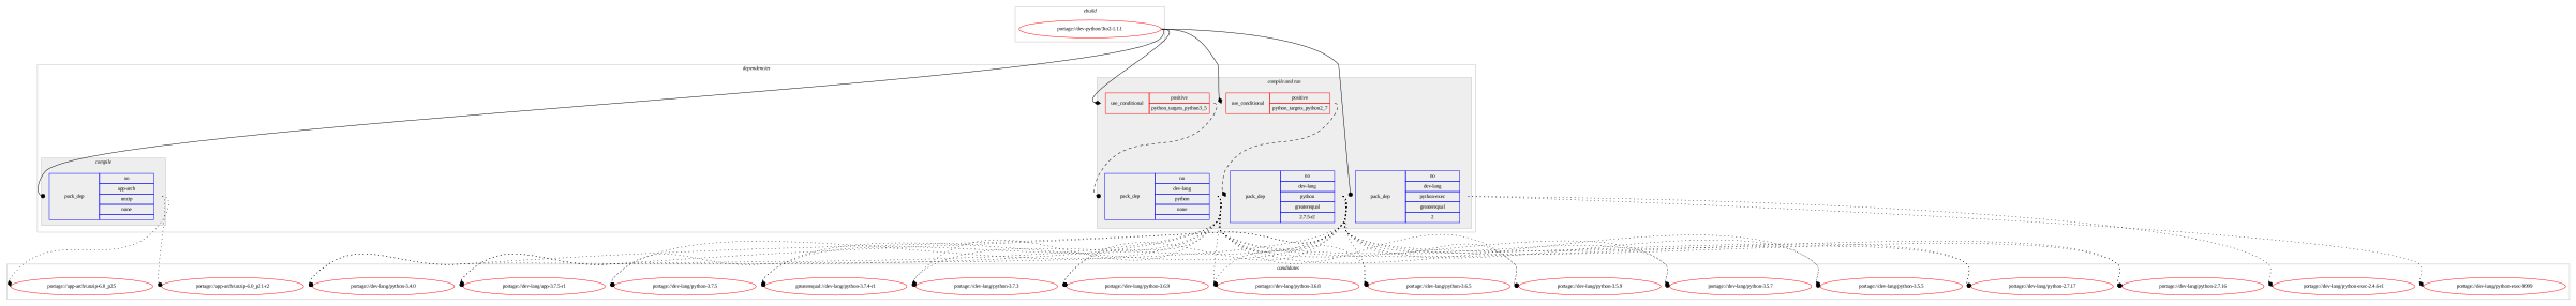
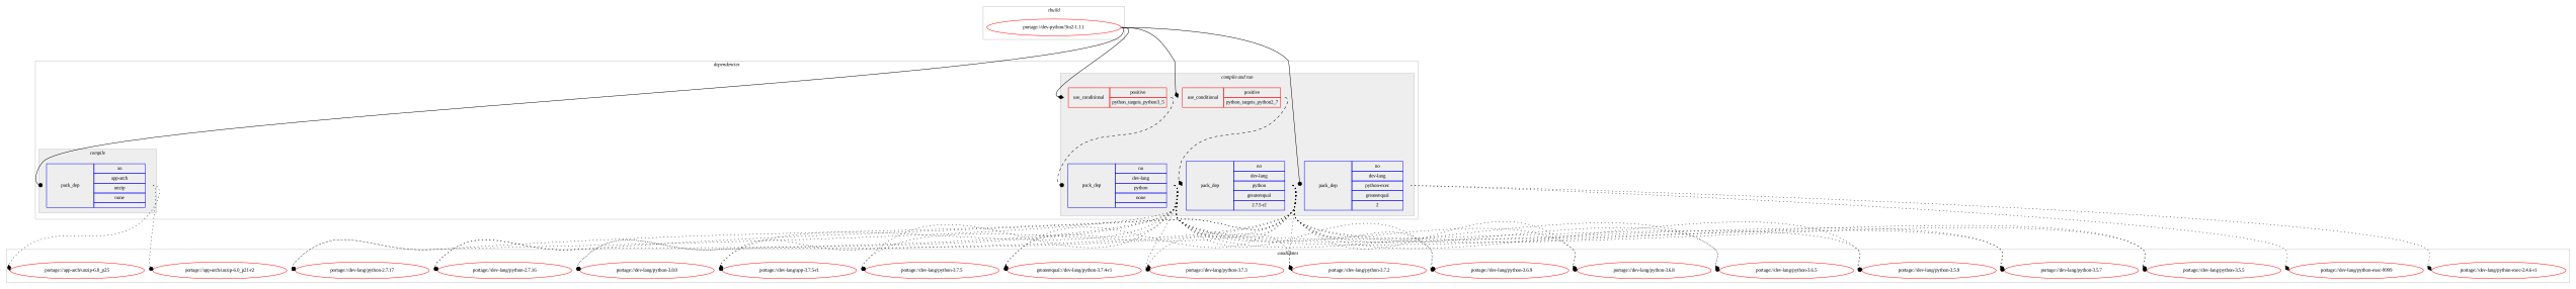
  digraph {
    compound=true
    concentrate=true
    fontname="Liberation Serif"
    fontsize=10
    newrank=true
    rankdir=TB
    ranksep=1.5
    node [color=red fontname="Liberation Serif" fontsize=10]
    edge [arrowhead=dot fontname="Liberation Serif" headport=w style=dotted tailport=e weight=100]
    n1 [label="portage://dev-python/3to2-1.1.1" width=4]
    n2 [color=blue label=<<TABLE BORDER="0" CELLBORDER="1" CELLSPACING="0" CELLPADDING="4" WIDTH="220"><TR><TD ROWSPAN="6" CELLPADDING="30">pack_dep</TD></TR><TR><TD WIDTH="110">no</TD></TR><TR><TD>app-arch</TD></TR><TR><TD>unzip</TD></TR><TR><TD>none</TD></TR><TR><TD></TD></TR></TABLE>> shape=none]
    n3 [color=blue label=<<TABLE BORDER="0" CELLBORDER="1" CELLSPACING="0" CELLPADDING="4" WIDTH="220"><TR><TD ROWSPAN="6" CELLPADDING="30">pack_dep</TD></TR><TR><TD WIDTH="110">no</TD></TR><TR><TD>dev-lang</TD></TR><TR><TD>python</TD></TR><TR><TD>greaterequal</TD></TR><TR><TD>2.7.5-r2</TD></TR></TABLE>> shape=none]
    n4 [label=<<TABLE BORDER="0" CELLBORDER="1" CELLSPACING="0" CELLPADDING="4"><TR><TD ROWSPAN="3" CELLPADDING="10">use_conditional</TD></TR><TR><TD>positive</TD></TR><TR><TD>python_targets_python2_7</TD></TR></TABLE>> shape=none]
    n5 [color=blue label=<<TABLE BORDER="0" CELLBORDER="1" CELLSPACING="0" CELLPADDING="4" WIDTH="220"><TR><TD ROWSPAN="6" CELLPADDING="30">pack_dep</TD></TR><TR><TD WIDTH="110">no</TD></TR><TR><TD>dev-lang</TD></TR><TR><TD>python</TD></TR><TR><TD>none</TD></TR><TR><TD></TD></TR></TABLE>> shape=none]
    n6 [label=<<TABLE BORDER="0" CELLBORDER="1" CELLSPACING="0" CELLPADDING="4"><TR><TD ROWSPAN="3" CELLPADDING="10">use_conditional</TD></TR><TR><TD>positive</TD></TR><TR><TD>python_targets_python3_5</TD></TR></TABLE>> shape=none]
    n7 [color=blue label=<<TABLE BORDER="0" CELLBORDER="1" CELLSPACING="0" CELLPADDING="4" WIDTH="220"><TR><TD ROWSPAN="6" CELLPADDING="30">pack_dep</TD></TR><TR><TD WIDTH="110">no</TD></TR><TR><TD>dev-lang</TD></TR><TR><TD>python-exec</TD></TR><TR><TD>greaterequal</TD></TR><TR><TD>2</TD></TR></TABLE>> shape=none]
    n8 [label="portage://app-arch/unzip-6.0_p21-r2" width=4]
    n9 [label="portage://app-arch/unzip-6.0_p25" width=4]
    n10 [label="portage://dev-lang/python-2.7.16" width=4]
    n11 [label="portage://dev-lang/python-2.7.17" width=4]
    n12 [label="portage://dev-lang/python-3.5.5" width=4]
    n13 [label="portage://dev-lang/python-3.5.7" width=4]
    n14 [label="portage://dev-lang/python-3.5.9" width=4]
    n15 [label="portage://dev-lang/python-3.6.5" width=4]
    n16 [label="portage://dev-lang/python-3.6.8" width=4]
    n17 [label="portage://dev-lang/python-3.6.9" width=4]
+   n18 [label="portage://dev-lang/python-3.7.2" width=4]
    n19 [label="portage://dev-lang/python-3.7.3" width=4]
    n20 [label="greaterequal://dev-lang/python-3.7.4-r1" width=4]
    n21 [label="portage://dev-lang/python-3.7.5" width=4]
    n22 [label="portage://dev-lang/app-3.7.5-r1" width=4]
-   n23 [label="portage://dev-lang/python-3.4.0" width=4]
+   n23 [label="portage://dev-lang/python-3.8.0" width=4]
    n24 [label="portage://dev-lang/python-exec-2.4.6-r1" width=4]
    n25 [label="portage://dev-lang/python-exec-9999" width=4]
    subgraph cluster_1 {
      color=gray
      label=<<i>ebuild</i>>
      rank=same
      n1
    }
    subgraph cluster_2 {
      color=gray
      label=<<i>dependencies</i>>
      subgraph cluster_3 {
        color=gray
        fillcolor="#eeeeee"
        label=<<i>compile</i>>
        style=filled
        subgraph sub_4 {
          color=gray
          fillcolor="#eeeeee"
          label=<<i>compile</i>>
          style=filled
          n2
        }
      }
      subgraph cluster_5 {
        color=gray
        fillcolor="#eeeeee"
        label=<<i>compile and run</i>>
        style=filled
        subgraph sub_6 {
          color=gray
          fillcolor="#eeeeee"
          label=<<i>compile and run</i>>
          style=filled
          n4
          subgraph sub_7 {
            color=gray
            fillcolor="#eeeeee"
            label=<<i>compile and run</i>>
            style=filled
            n3
          }
        }
        subgraph sub_8 {
          color=gray
          fillcolor="#eeeeee"
          label=<<i>compile and run</i>>
          style=filled
          n6
          subgraph sub_9 {
            color=gray
            fillcolor="#eeeeee"
            label=<<i>compile and run</i>>
            style=filled
            n5
          }
        }
        subgraph sub_10 {
          color=gray
          fillcolor="#eeeeee"
          label=<<i>compile and run</i>>
          style=filled
          n7
        }
      }
      subgraph cluster_11 {
        color=gray
        fillcolor="#eeeeee"
        label=<<i>run</i>>
        style=filled
      }
    }
    subgraph cluster_12 {
      color=gray
      label=<<i>candidates</i>>
      rank=same
      subgraph sub_13 {
        color=black
        label=<<i>candidates</i>>
        nodesep=1
        rank=same
        n8
        n9
      }
      subgraph sub_14 {
        color=black
        label=<<i>candidates</i>>
        nodesep=1
        rank=same
        n10
        n11
        n12
        n13
        n14
        n15
        n16
        n17
+       n18
        n19
        n20
        n21
        n22
        n23
      }
      subgraph sub_15 {
        color=black
        label=<<i>candidates</i>>
        nodesep=1
        rank=same
        n10
        n11
        n12
        n13
        n14
        n15
        n16
        n17
+       n18
        n19
        n20
        n21
        n22
        n23
      }
      subgraph sub_16 {
        color=black
        label=<<i>candidates</i>>
        nodesep=1
        rank=same
        n24
        n25
      }
    }
    n1 -> n2 [style=solid weight=20]
    n1 -> n4 [arrowhead=diamond style=solid weight=20]
    n1 -> n6 [arrowhead=diamond style=solid weight=20]
    n1 -> n7 [style=solid weight=20]
    n2 -> n8
    n2 -> n9 [arrowhead=diamond]
    n3 -> n10
    n3 -> n11
    n3 -> n12
    n3 -> n13 [arrowhead=diamond]
    n3 -> n14
    n3 -> n15 [arrowhead=diamond]
    n3 -> n16
    n3 -> n17
+   n3 -> n18 [arrowhead=diamond]
    n3 -> n19 [arrowhead=diamond]
    n3 -> n20
    n3 -> n21
    n3 -> n22
    n3 -> n23
    n4 -> n3 [arrowhead=diamond style=dashed weight=20]
    n5 -> n10
    n5 -> n11
    n5 -> n12 [arrowhead=diamond]
    n5 -> n13
    n5 -> n14
    n5 -> n15
    n5 -> n16 [arrowhead=diamond]
    n5 -> n17
+   n5 -> n18 [arrowhead=diamond]
    n5 -> n19
    n5 -> n20 [arrowhead=diamond]
    n5 -> n21
    n5 -> n22 [arrowhead=diamond]
    n5 -> n23
    n6 -> n5 [style=dashed weight=20]
    n7 -> n24 [arrowhead=diamond]
    n7 -> n25 [arrowhead=diamond]
  }
